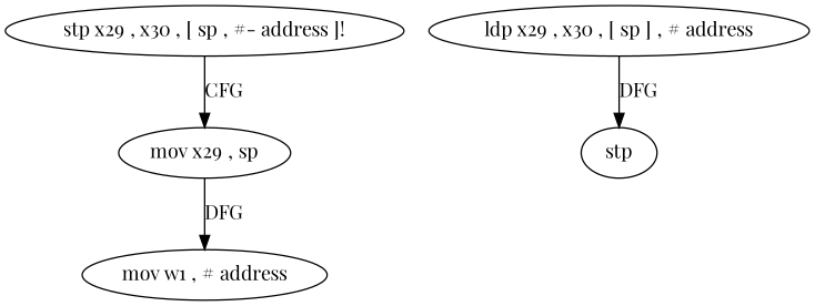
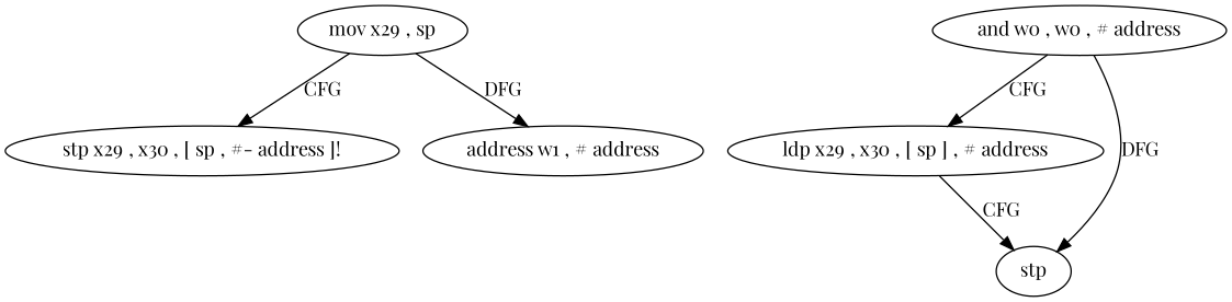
  digraph {
    fontname="Playfair Display"
    node [fontname="Playfair Display"]
    edge [fontname="Playfair Display"]
    n1 [label="stp x29 , x30 , [ sp , #- address ]!"]
    n2 [label="mov x29 , sp"]
-   n3 [label="mov w1 , # address"]
+   n3 [label="address w1 , # address"]
+   n4 [label="and w0 , w0 , # address"]
    n5 [label="ldp x29 , x30 , [ sp ] , # address"]
    n6 [label=stp]
-   n1 -> n2 [label=CFG]
+   n2 -> n1 [label=CFG]
    n2 -> n3 [label=DFG]
-   n5 -> n6 [label=DFG]
+   n4 -> n5 [label=CFG]
+   n4 -> n6 [label=DFG]
+   n5 -> n6 [label=CFG]
  }
